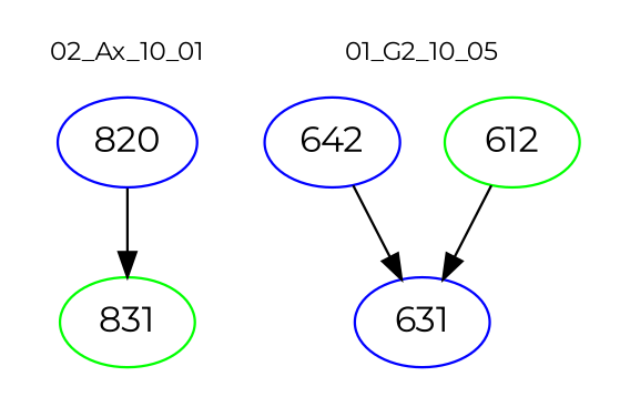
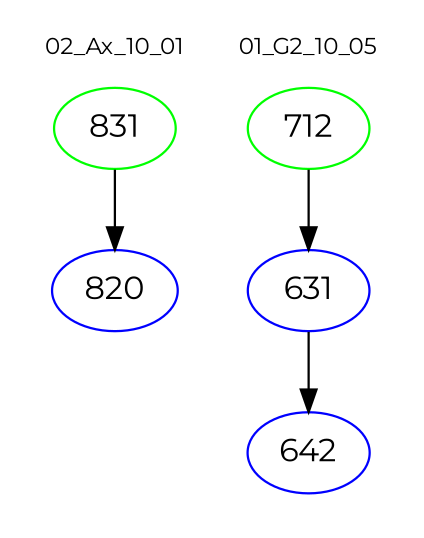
  digraph {
    fontname=Montserrat
    node [color=blue fontname=Montserrat]
    edge [color=black fontname=Montserrat]
    n1 [label=820]
    n2 [color=green label=831]
    n3 [label=631]
-   n4 [color=green label=612]
+   n4 [color=green label=712]
    n5 [label=642]
    subgraph cluster_1 {
      color=white
      fontsize=10
      label="02_Ax_10_01"
      n1
      n2
    }
    subgraph cluster_2 {
      color=white
      fontsize=10
      label="01_G2_10_05"
      n3
      n4
      n5
    }
-   n1 -> n2
-   n5 -> n3
+   n2 -> n1
+   n3 -> n5
    n4 -> n3
  }
